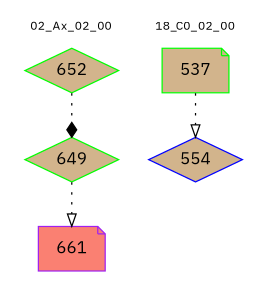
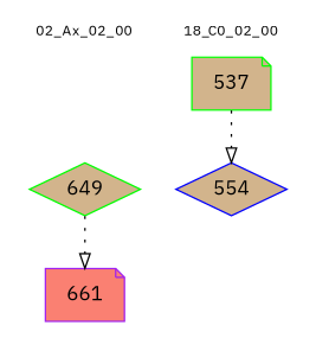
  digraph {
    fontname="IBM Plex Sans"
    node [color=green fillcolor=tan fontname="IBM Plex Sans" shape=diamond style=filled]
    edge [arrowhead=onormal color=black fontname="IBM Plex Sans" style=dotted]
-   n1 [label=652]
    n2 [label=649]
    n3 [color=purple fillcolor=salmon label=661 shape=note]
    n4 [label=537 shape=note]
    n5 [color=blue label=554]
    subgraph cluster_1 {
      color=white
      fontsize=10
      label="02_Ax_02_00"
-     n1
      n2
      n3
    }
    subgraph cluster_2 {
      color=white
      fontsize=10
      label="18_C0_02_00"
      n4
      n5
    }
-   n1 -> n2 [arrowhead=diamond]
    n2 -> n3
    n4 -> n5
  }
